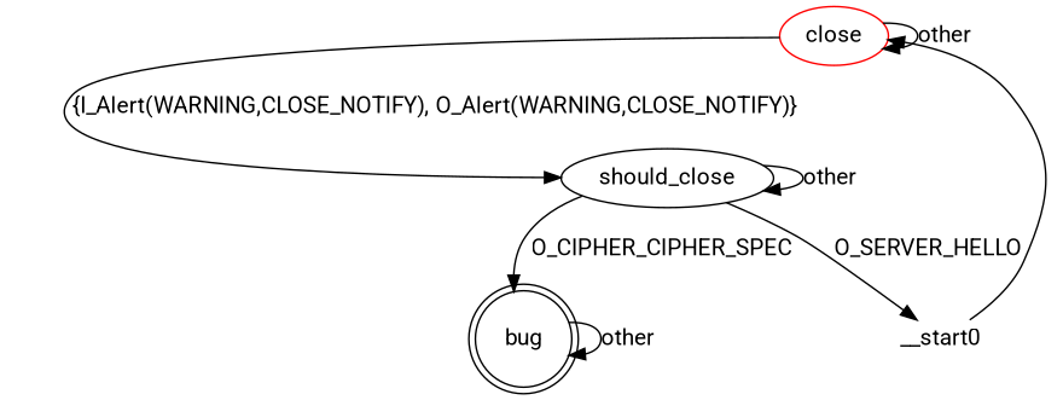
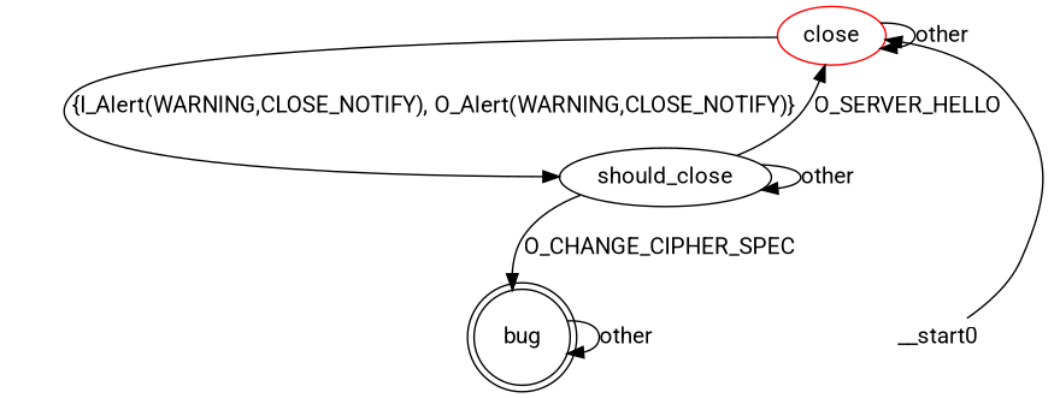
  digraph {
    fontname=Roboto
    node [fontname=Roboto]
    edge [fontname=Roboto]
    n1 [color=red label=close]
    should_close
    bug [shape=doublecircle]
    __start0 [height=0 shape=none width=0]
    n1 -> n1 [label=other]
    n1 -> should_close [label="{I_Alert(WARNING,CLOSE_NOTIFY), O_Alert(WARNING,CLOSE_NOTIFY)}"]
-   should_close -> __start0 [label=O_SERVER_HELLO]
+   should_close -> n1 [label=O_SERVER_HELLO]
    should_close -> should_close [label=other]
-   should_close -> bug [label=O_CIPHER_CIPHER_SPEC]
+   should_close -> bug [label=O_CHANGE_CIPHER_SPEC]
    bug -> bug [label=other]
    __start0 -> n1
  }
